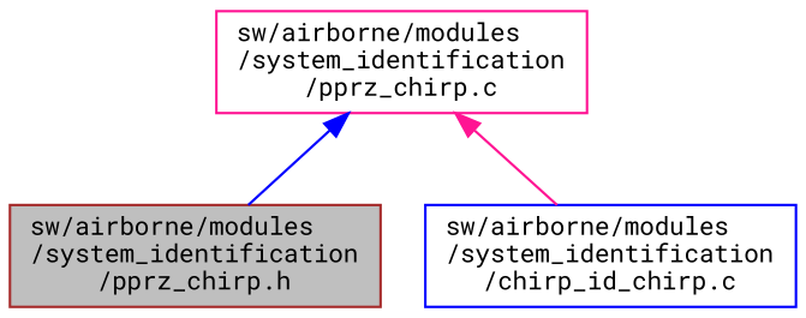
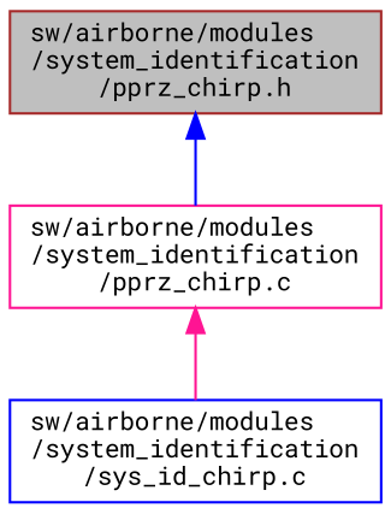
  digraph {
    fontname="Roboto Mono"
    node [fillcolor=white fontname="Roboto Mono" fontsize=10 shape=record style=filled]
    edge [dir=back fontname="Roboto Mono" fontsize=10 labelfontname=FreeSans labelfontsize=10 style=solid]
    n1 [color=brown fillcolor=grey75 fontcolor=black height=0.2 label="sw/airborne/modules\l/system_identification\l/pprz_chirp.h" width=0.4]
    n2 [color=deeppink height=0.2 label="sw/airborne/modules\l/system_identification\l/pprz_chirp.c" width=0.4]
-   n3 [color=blue height=0.2 label="sw/airborne/modules\l/system_identification\l/chirp_id_chirp.c" width=0.4]
-   n2 -> n1 [color=blue]
+   n3 [color=blue height=0.2 label="sw/airborne/modules\l/system_identification\l/sys_id_chirp.c" width=0.4]
+   n1 -> n2 [color=blue]
    n2 -> n3 [color=deeppink]
  }
